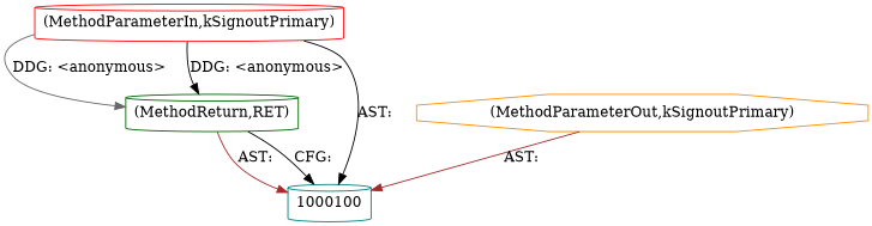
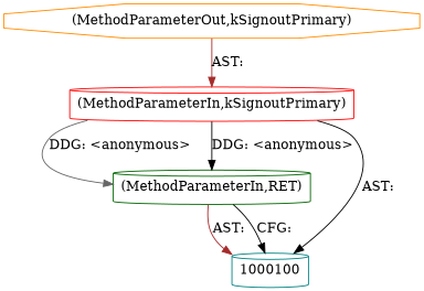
  digraph {
    node [shape=cylinder]
    edge [color=black]
    n1 [color=red label="(MethodParameterIn,kSignoutPrimary)"]
-   n2 [color=darkgreen label="(MethodReturn,RET)"]
+   n2 [color=darkgreen label="(MethodParameterIn,RET)"]
    1000100 [color=teal]
    n4 [color=darkorange label="(MethodParameterOut,kSignoutPrimary)" shape=octagon]
    n1 -> n2 [color=gray40 label="DDG: <anonymous>"]
    n1 -> n2 [label="DDG: <anonymous>"]
    n1 -> 1000100 [label="AST: "]
    n2 -> 1000100 [color=brown label="AST: "]
    n2 -> 1000100 [label="CFG: "]
-   n4 -> 1000100 [color=brown label="AST: "]
+   n4 -> n1 [color=brown label="AST: "]
  }
